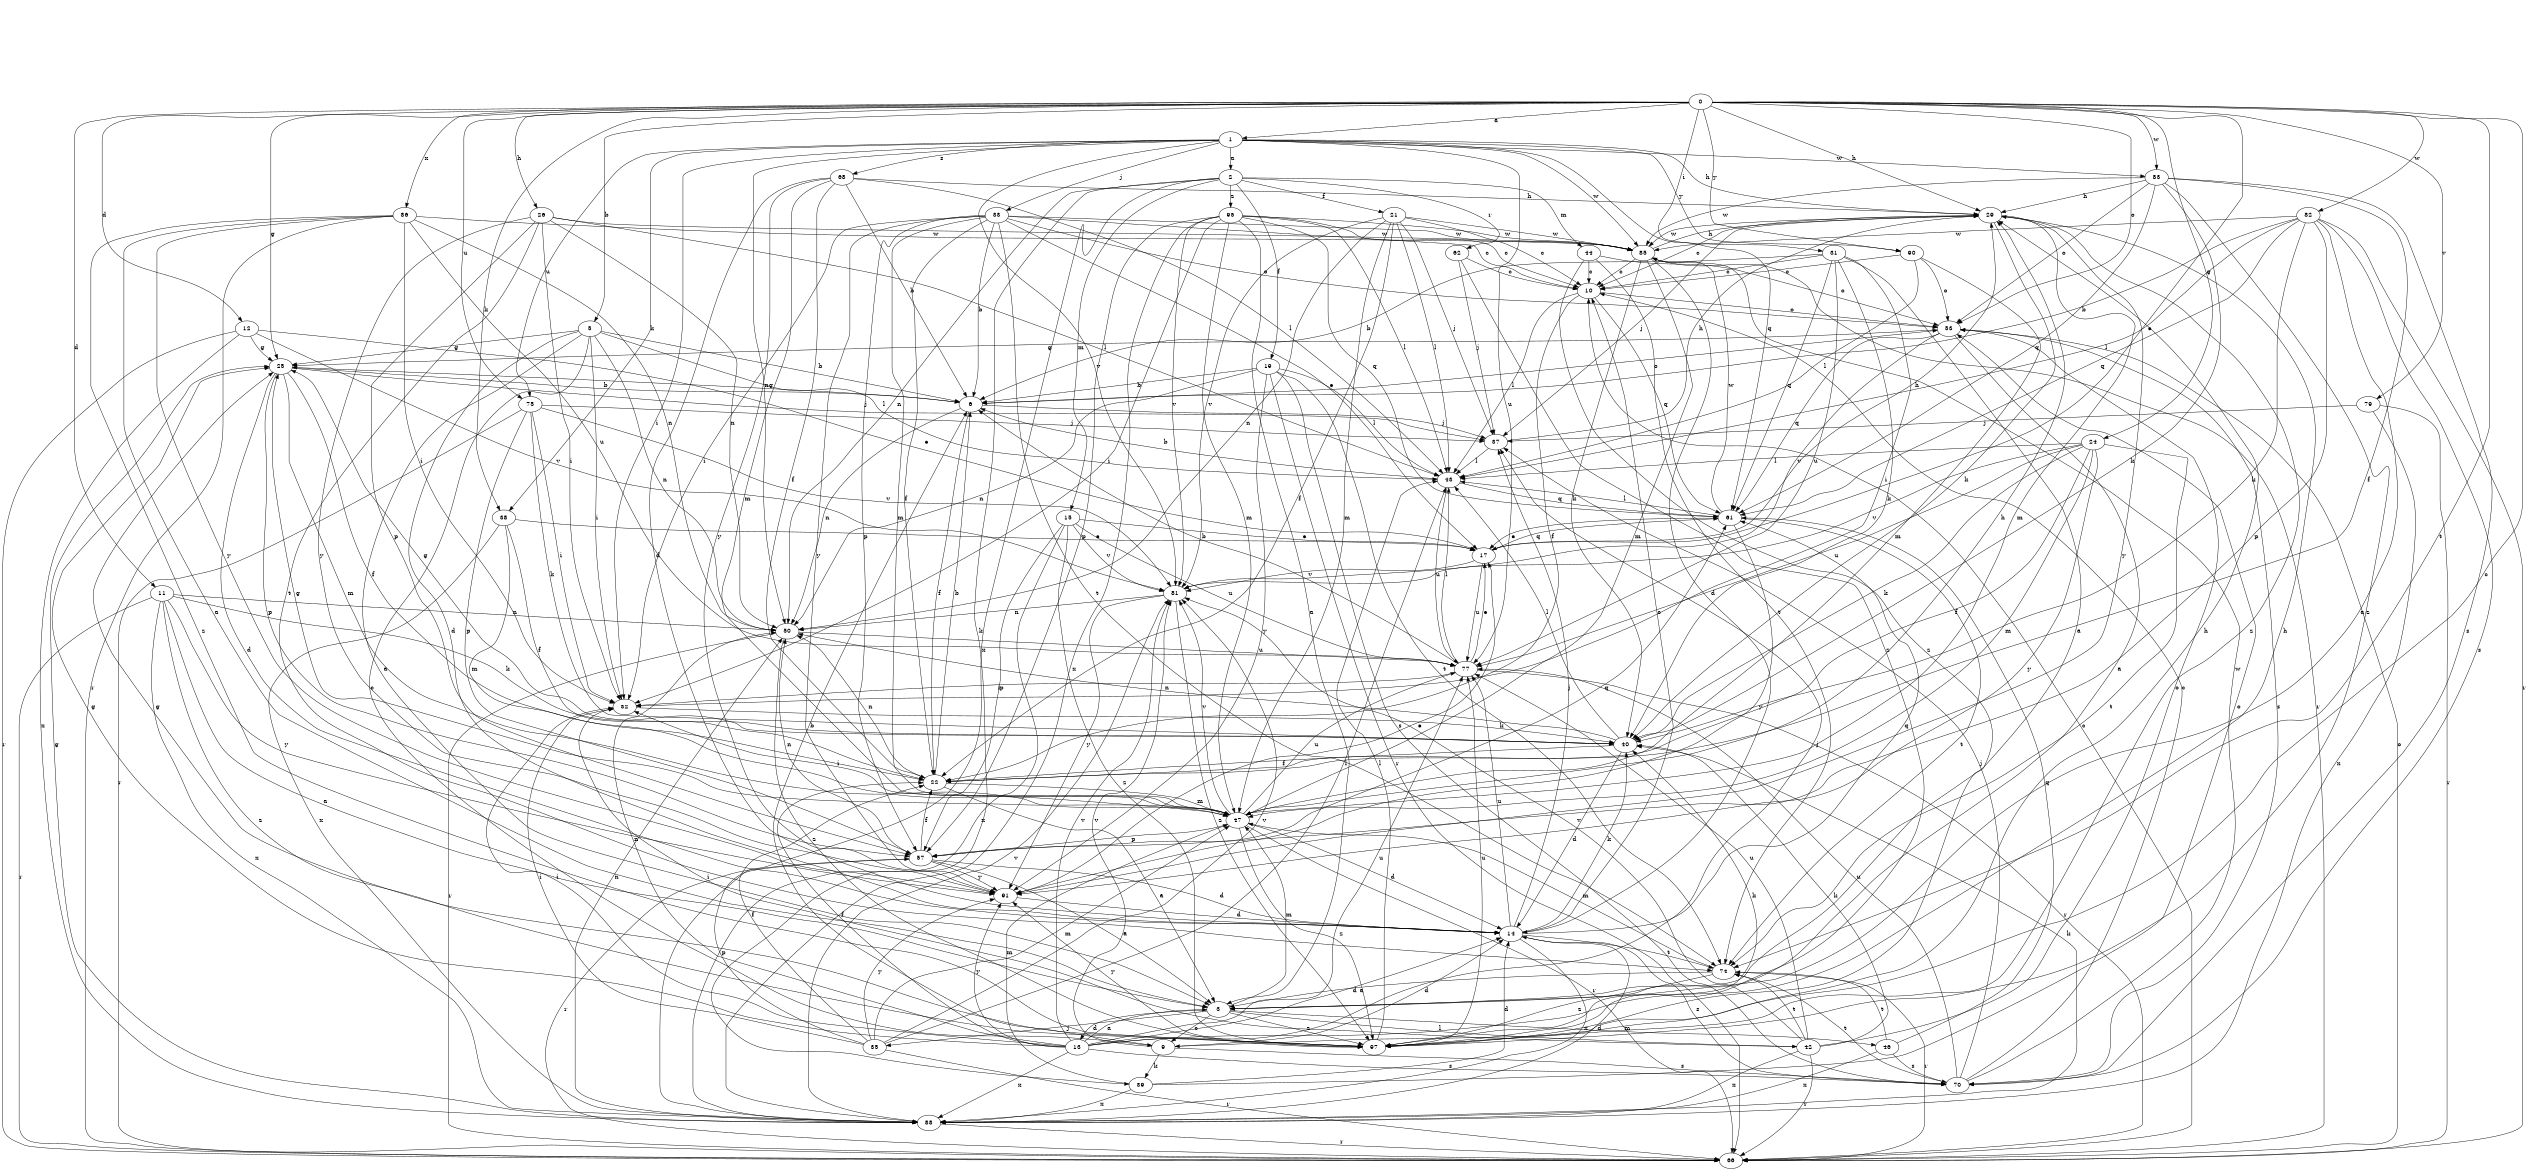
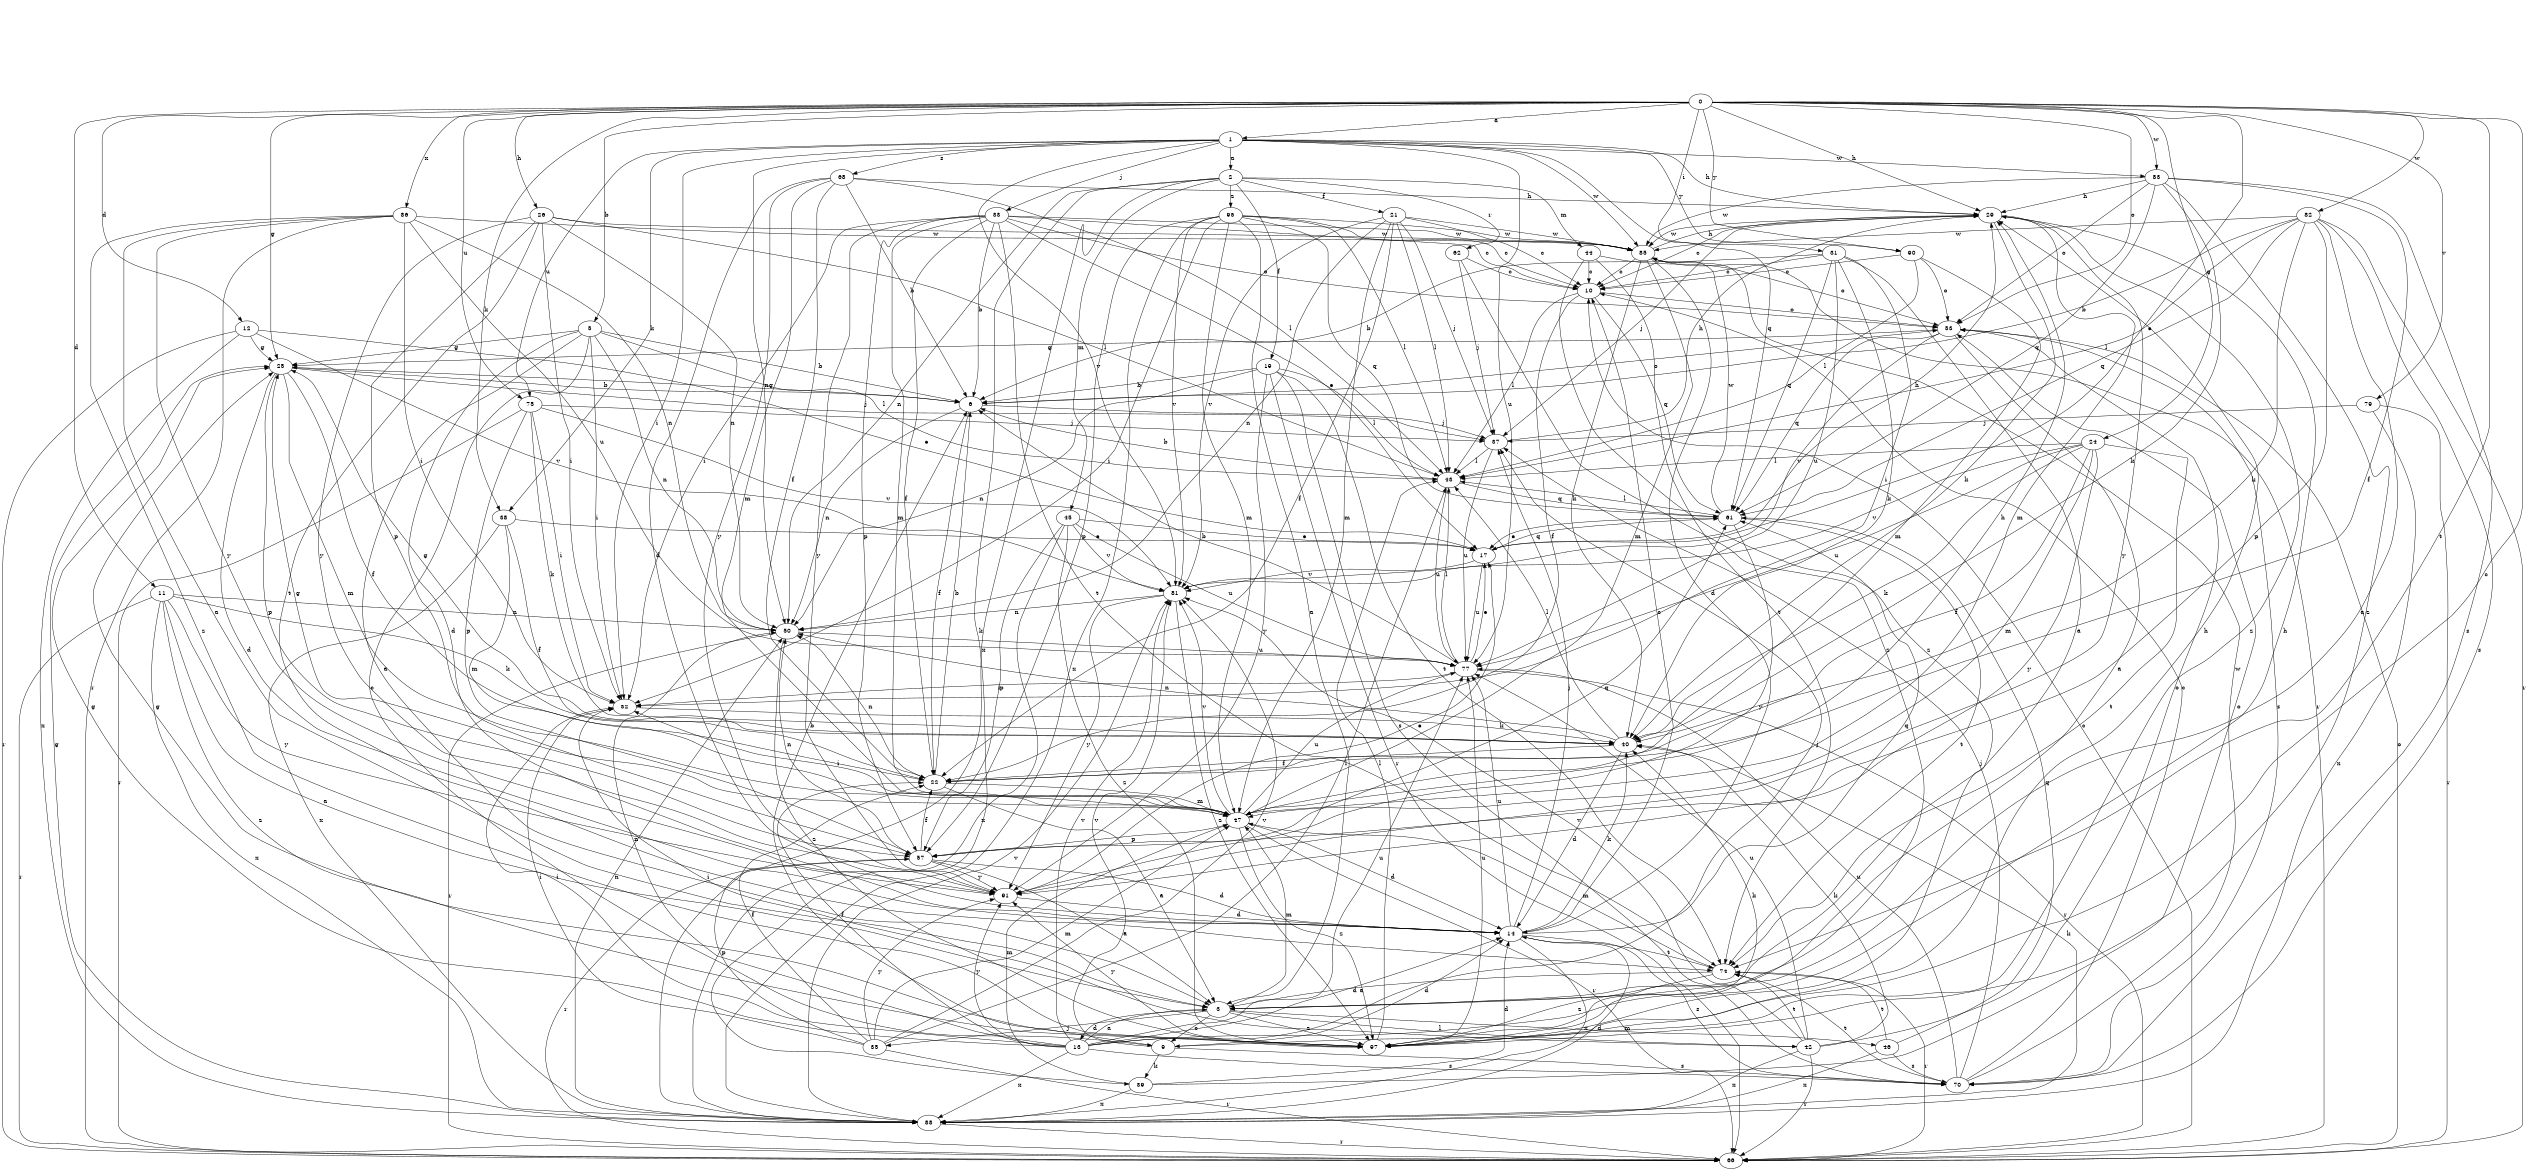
  strict digraph {
    0
    1
    5
    9
    11
    12
    17
    24
    25
    26
    29
    31
    38
    53
    74
    75
    79
    82
    83
    86
    90
    2
    32
    33
    50
    61
    68
    77
    81
    85
    3
    6
    14
    43
    39
    70
    88
    n38 [label=97]
    40
    66
    91
    47
    22
    37
    57
    10
    19
    21
    44
-   45 [label=15]
+   45
    62
    95
    13
    35
    42
    46
    0 -> 1 [label=a]
    0 -> 5 [label=b]
    0 -> 9 [label=c]
    0 -> 11 [label=d]
    0 -> 12 [label=d]
    0 -> 17 [label=e]
    0 -> 24 [label=g]
    0 -> 25 [label=g]
    0 -> 26 [label=h]
    0 -> 29 [label=h]
    0 -> 31 [label=i]
    0 -> 38 [label=k]
    0 -> 53 [label=o]
    0 -> 74 [label=t]
    0 -> 75 [label=u]
    0 -> 79 [label=v]
    0 -> 82 [label=w]
    0 -> 83 [label=w]
    0 -> 86 [label=x]
    0 -> 90 [label=y]
    1 -> 29 [label=h]
    1 -> 38 [label=k]
    1 -> 75 [label=u]
    1 -> 83 [label=w]
    1 -> 90 [label=y]
    1 -> 2 [label=a]
    1 -> 32 [label=i]
    1 -> 33 [label=j]
    1 -> 50 [label=n]
    1 -> 61 [label=q]
    1 -> 68 [label=s]
    1 -> 77 [label=u]
    1 -> 81 [label=v]
    1 -> 85 [label=w]
    5 -> 9 [label=c]
    5 -> 25 [label=g]
    5 -> 32 [label=i]
    5 -> 50 [label=n]
    5 -> 3 [label=a]
    5 -> 6 [label=b]
    5 -> 14 [label=d]
    5 -> 43 [label=l]
    9 -> 81 [label=v]
    9 -> 6 [label=b]
    9 -> 14 [label=d]
    9 -> 39 [label=k]
    9 -> 70 [label=s]
    11 -> 50 [label=n]
    11 -> 3 [label=a]
    11 -> 88 [label=x]
    11 -> n38 [label=z]
    11 -> 40 [label=k]
    11 -> 66 [label=r]
    11 -> 91 [label=y]
    12 -> 17 [label=e]
    12 -> 25 [label=g]
    12 -> 81 [label=v]
    12 -> 88 [label=x]
    12 -> 66 [label=r]
    17 -> 29 [label=h]
    17 -> 61 [label=q]
    17 -> 77 [label=u]
    17 -> 81 [label=v]
    24 -> 74 [label=t]
    24 -> 77 [label=u]
    24 -> 81 [label=v]
    24 -> 43 [label=l]
    24 -> 40 [label=k]
    24 -> 91 [label=y]
    24 -> 47 [label=m]
    24 -> 22 [label=f]
    25 -> 6 [label=b]
    25 -> 14 [label=d]
    25 -> 47 [label=m]
    25 -> 22 [label=f]
    25 -> 37 [label=j]
    25 -> 57 [label=p]
    26 -> 74 [label=t]
    26 -> 32 [label=i]
    26 -> 50 [label=n]
    26 -> 85 [label=w]
    26 -> 43 [label=l]
    26 -> 91 [label=y]
    26 -> 57 [label=p]
    29 -> 85 [label=w]
    29 -> n38 [label=z]
    29 -> 40 [label=k]
    29 -> 91 [label=y]
    29 -> 47 [label=m]
    29 -> 37 [label=j]
    29 -> 10 [label=c]
    31 -> 32 [label=i]
    31 -> 61 [label=q]
    31 -> 77 [label=u]
    31 -> 3 [label=a]
    31 -> 6 [label=b]
    31 -> 40 [label=k]
    31 -> 10 [label=c]
    38 -> 17 [label=e]
    38 -> 88 [label=x]
    38 -> 47 [label=m]
    38 -> 22 [label=f]
    53 -> 25 [label=g]
    53 -> 61 [label=q]
    53 -> 81 [label=v]
    53 -> 3 [label=a]
    53 -> 70 [label=s]
    74 -> 3 [label=a]
    74 -> n38 [label=z]
    74 -> 66 [label=r]
    74 -> 47 [label=m]
    75 -> 32 [label=i]
    75 -> 81 [label=v]
    75 -> 40 [label=k]
    75 -> 66 [label=r]
    75 -> 37 [label=j]
    75 -> 57 [label=p]
    79 -> 88 [label=x]
    79 -> 66 [label=r]
    79 -> 37 [label=j]
    82 -> 61 [label=q]
    82 -> 85 [label=w]
    82 -> 3 [label=a]
    82 -> 6 [label=b]
    82 -> 43 [label=l]
    82 -> 70 [label=s]
    82 -> 40 [label=k]
    82 -> 66 [label=r]
    82 -> 57 [label=p]
    83 -> 29 [label=h]
    83 -> 53 [label=o]
    83 -> 61 [label=q]
    83 -> 85 [label=w]
    83 -> 70 [label=s]
    83 -> n38 [label=z]
    83 -> 40 [label=k]
    83 -> 22 [label=f]
    86 -> 32 [label=i]
    86 -> 50 [label=n]
    86 -> 77 [label=u]
    86 -> 85 [label=w]
    86 -> 3 [label=a]
    86 -> n38 [label=z]
    86 -> 66 [label=r]
    86 -> 91 [label=y]
    90 -> 53 [label=o]
    90 -> 43 [label=l]
    90 -> 47 [label=m]
    90 -> 10 [label=c]
    2 -> 50 [label=n]
    2 -> 39 [label=k]
    2 -> 88 [label=x]
    2 -> 19 [label=f]
    2 -> 21 [label=f]
    2 -> 44 [label=m]
    2 -> 45 [label=m]
    2 -> 62 [label=r]
    2 -> 95 [label=z]
    32 -> 40 [label=k]
    33 -> 17 [label=e]
    33 -> 53 [label=o]
    33 -> 74 [label=t]
    33 -> 32 [label=i]
    33 -> 85 [label=w]
    33 -> 6 [label=b]
    33 -> 91 [label=y]
    33 -> 47 [label=m]
    33 -> 22 [label=f]
    33 -> 57 [label=p]
    33 -> 10 [label=c]
    50 -> 77 [label=u]
    50 -> n38 [label=z]
    50 -> 66 [label=r]
    61 -> 17 [label=e]
    61 -> 74 [label=t]
    61 -> 85 [label=w]
    61 -> 43 [label=l]
    61 -> 91 [label=y]
    68 -> 29 [label=h]
    68 -> 6 [label=b]
    68 -> 14 [label=d]
    68 -> 43 [label=l]
    68 -> 91 [label=y]
    68 -> 47 [label=m]
    68 -> 22 [label=f]
    77 -> 17 [label=e]
    77 -> 32 [label=i]
    77 -> 6 [label=b]
    77 -> 43 [label=l]
    77 -> 66 [label=r]
    81 -> 50 [label=n]
    81 -> n38 [label=z]
    81 -> 91 [label=y]
    85 -> 29 [label=h]
    85 -> 14 [label=d]
    85 -> 40 [label=k]
    85 -> 66 [label=r]
    85 -> 47 [label=m]
    85 -> 10 [label=c]
    3 -> 9 [label=c]
    3 -> n38 [label=z]
    3 -> 47 [label=m]
    3 -> 13 [label=d]
    3 -> 35 [label=j]
    3 -> 42 [label=l]
    3 -> 46 [label=m]
    6 -> 25 [label=g]
    6 -> 53 [label=o]
    6 -> 50 [label=n]
    6 -> 22 [label=f]
    6 -> 37 [label=j]
    14 -> 74 [label=t]
    14 -> 61 [label=q]
    14 -> 77 [label=u]
    14 -> 70 [label=s]
    14 -> 88 [label=x]
    14 -> 40 [label=k]
    14 -> 37 [label=j]
    14 -> 10 [label=c]
    43 -> 61 [label=q]
    43 -> 77 [label=u]
    43 -> 6 [label=b]
    39 -> 53 [label=o]
    39 -> 14 [label=d]
    39 -> 88 [label=x]
    39 -> 47 [label=m]
    70 -> 74 [label=t]
    70 -> 77 [label=u]
    70 -> 85 [label=w]
    70 -> 37 [label=j]
    70 -> 10 [label=c]
    88 -> 25 [label=g]
    88 -> 50 [label=n]
    88 -> 81 [label=v]
    88 -> 14 [label=d]
    88 -> 40 [label=k]
    88 -> 66 [label=r]
    n38 -> 25 [label=g]
    n38 -> 29 [label=h]
    n38 -> 77 [label=u]
    n38 -> 43 [label=l]
    n38 -> 40 [label=k]
    n38 -> 91 [label=y]
    40 -> 25 [label=g]
    40 -> 50 [label=n]
    40 -> 14 [label=d]
    40 -> 43 [label=l]
    40 -> 22 [label=f]
    66 -> 53 [label=o]
    66 -> 10 [label=c]
    91 -> 17 [label=e]
    91 -> 14 [label=d]
    47 -> 25 [label=g]
    47 -> 29 [label=h]
    47 -> 32 [label=i]
    47 -> 77 [label=u]
    47 -> 81 [label=v]
    47 -> 14 [label=d]
    47 -> n38 [label=z]
    47 -> 66 [label=r]
    47 -> 57 [label=p]
    22 -> 50 [label=n]
    22 -> 3 [label=a]
    22 -> 6 [label=b]
    22 -> 47 [label=m]
    37 -> 29 [label=h]
+   37 -> 77 [label=u]
    37 -> 43 [label=l]
    57 -> 50 [label=n]
    57 -> 61 [label=q]
    57 -> 3 [label=a]
    57 -> 14 [label=d]
    57 -> 66 [label=r]
    57 -> 91 [label=y]
    57 -> 22 [label=f]
    10 -> 53 [label=o]
    10 -> 61 [label=q]
    10 -> 43 [label=l]
    10 -> 22 [label=f]
    19 -> 74 [label=t]
    19 -> 50 [label=n]
    19 -> 6 [label=b]
    19 -> 43 [label=l]
    19 -> 70 [label=s]
    19 -> 66 [label=r]
    19 -> 91 [label=y]
    21 -> 50 [label=n]
    21 -> 81 [label=v]
    21 -> 85 [label=w]
    21 -> 43 [label=l]
    21 -> 47 [label=m]
    21 -> 22 [label=f]
    21 -> 37 [label=j]
    21 -> 10 [label=c]
    44 -> 53 [label=o]
    44 -> 74 [label=t]
    44 -> n38 [label=z]
    44 -> 10 [label=c]
    45 -> 17 [label=e]
    45 -> 77 [label=u]
    45 -> 81 [label=v]
    45 -> 88 [label=x]
    45 -> n38 [label=z]
    45 -> 57 [label=p]
    62 -> n38 [label=z]
    62 -> 37 [label=j]
    62 -> 10 [label=c]
    95 -> 32 [label=i]
    95 -> 61 [label=q]
    95 -> 81 [label=v]
    95 -> 85 [label=w]
    95 -> 3 [label=a]
    95 -> 43 [label=l]
    95 -> 88 [label=x]
    95 -> 47 [label=m]
    95 -> 57 [label=p]
    95 -> 10 [label=c]
    13 -> 25 [label=g]
    13 -> 29 [label=h]
    13 -> 32 [label=i]
    13 -> 50 [label=n]
    13 -> 77 [label=u]
    13 -> 81 [label=v]
    13 -> 3 [label=a]
    13 -> 14 [label=d]
    13 -> 70 [label=s]
    13 -> 88 [label=x]
    13 -> 91 [label=y]
    13 -> 22 [label=f]
    13 -> 37 [label=j]
    35 -> 32 [label=i]
    35 -> 81 [label=v]
    35 -> 43 [label=l]
    35 -> 66 [label=r]
    35 -> 91 [label=y]
    35 -> 47 [label=m]
    35 -> 22 [label=f]
    35 -> 57 [label=p]
    42 -> 53 [label=o]
    42 -> 74 [label=t]
    42 -> 32 [label=i]
    42 -> 77 [label=u]
    42 -> 81 [label=v]
    42 -> 88 [label=x]
    42 -> 40 [label=k]
    42 -> 66 [label=r]
    46 -> 74 [label=t]
    46 -> 61 [label=q]
    46 -> 70 [label=s]
    46 -> 88 [label=x]
  }
